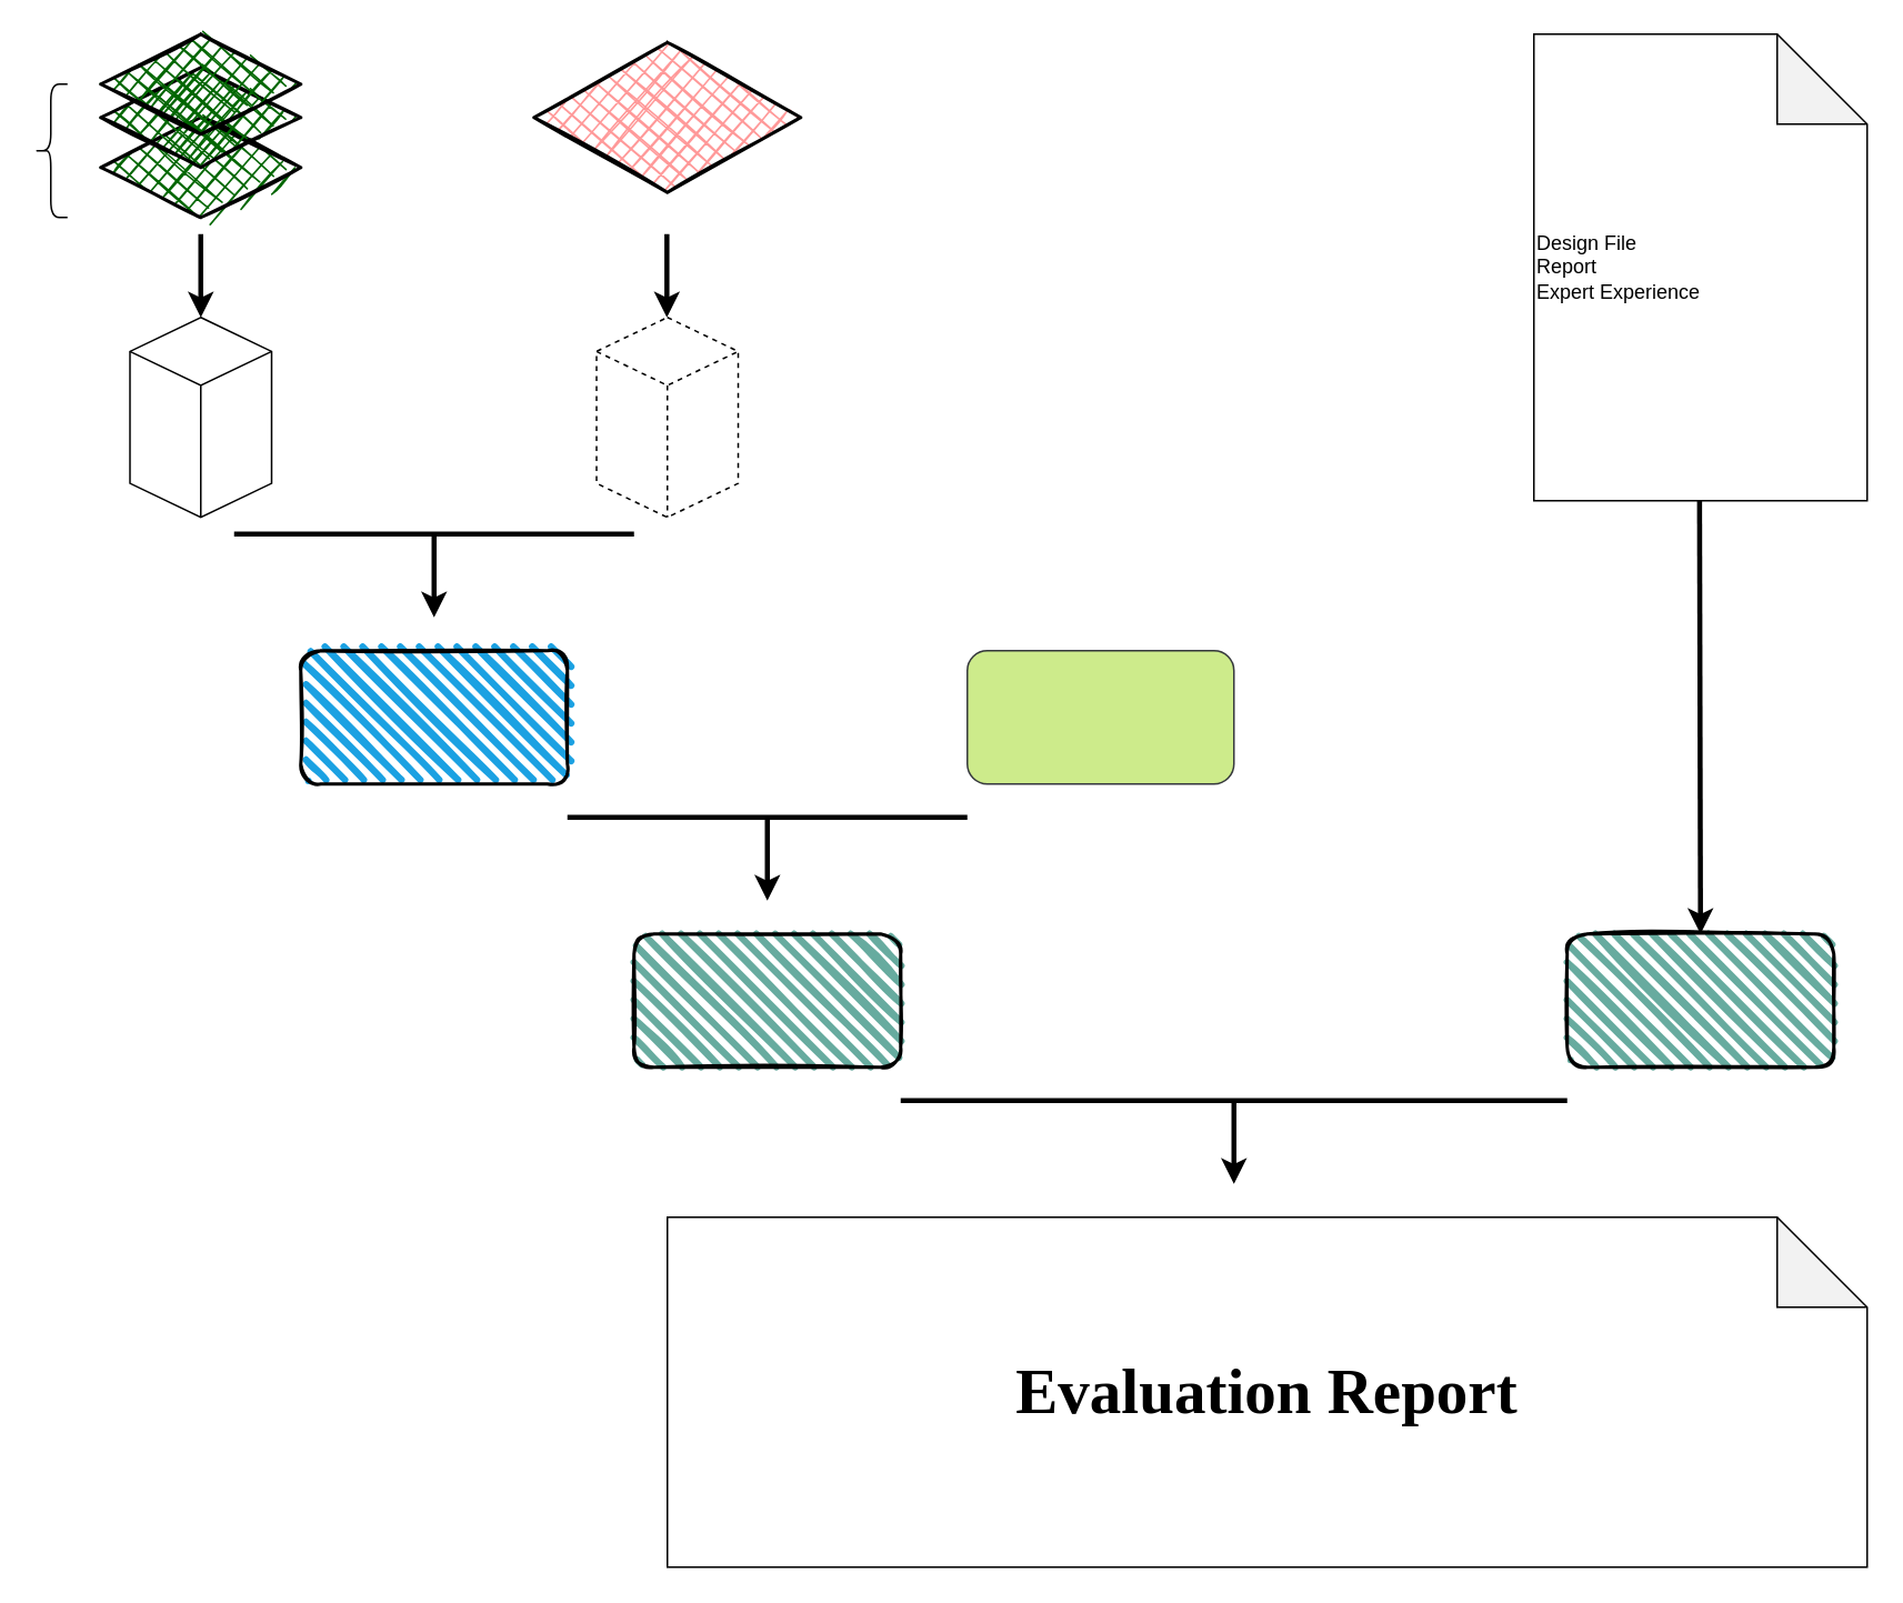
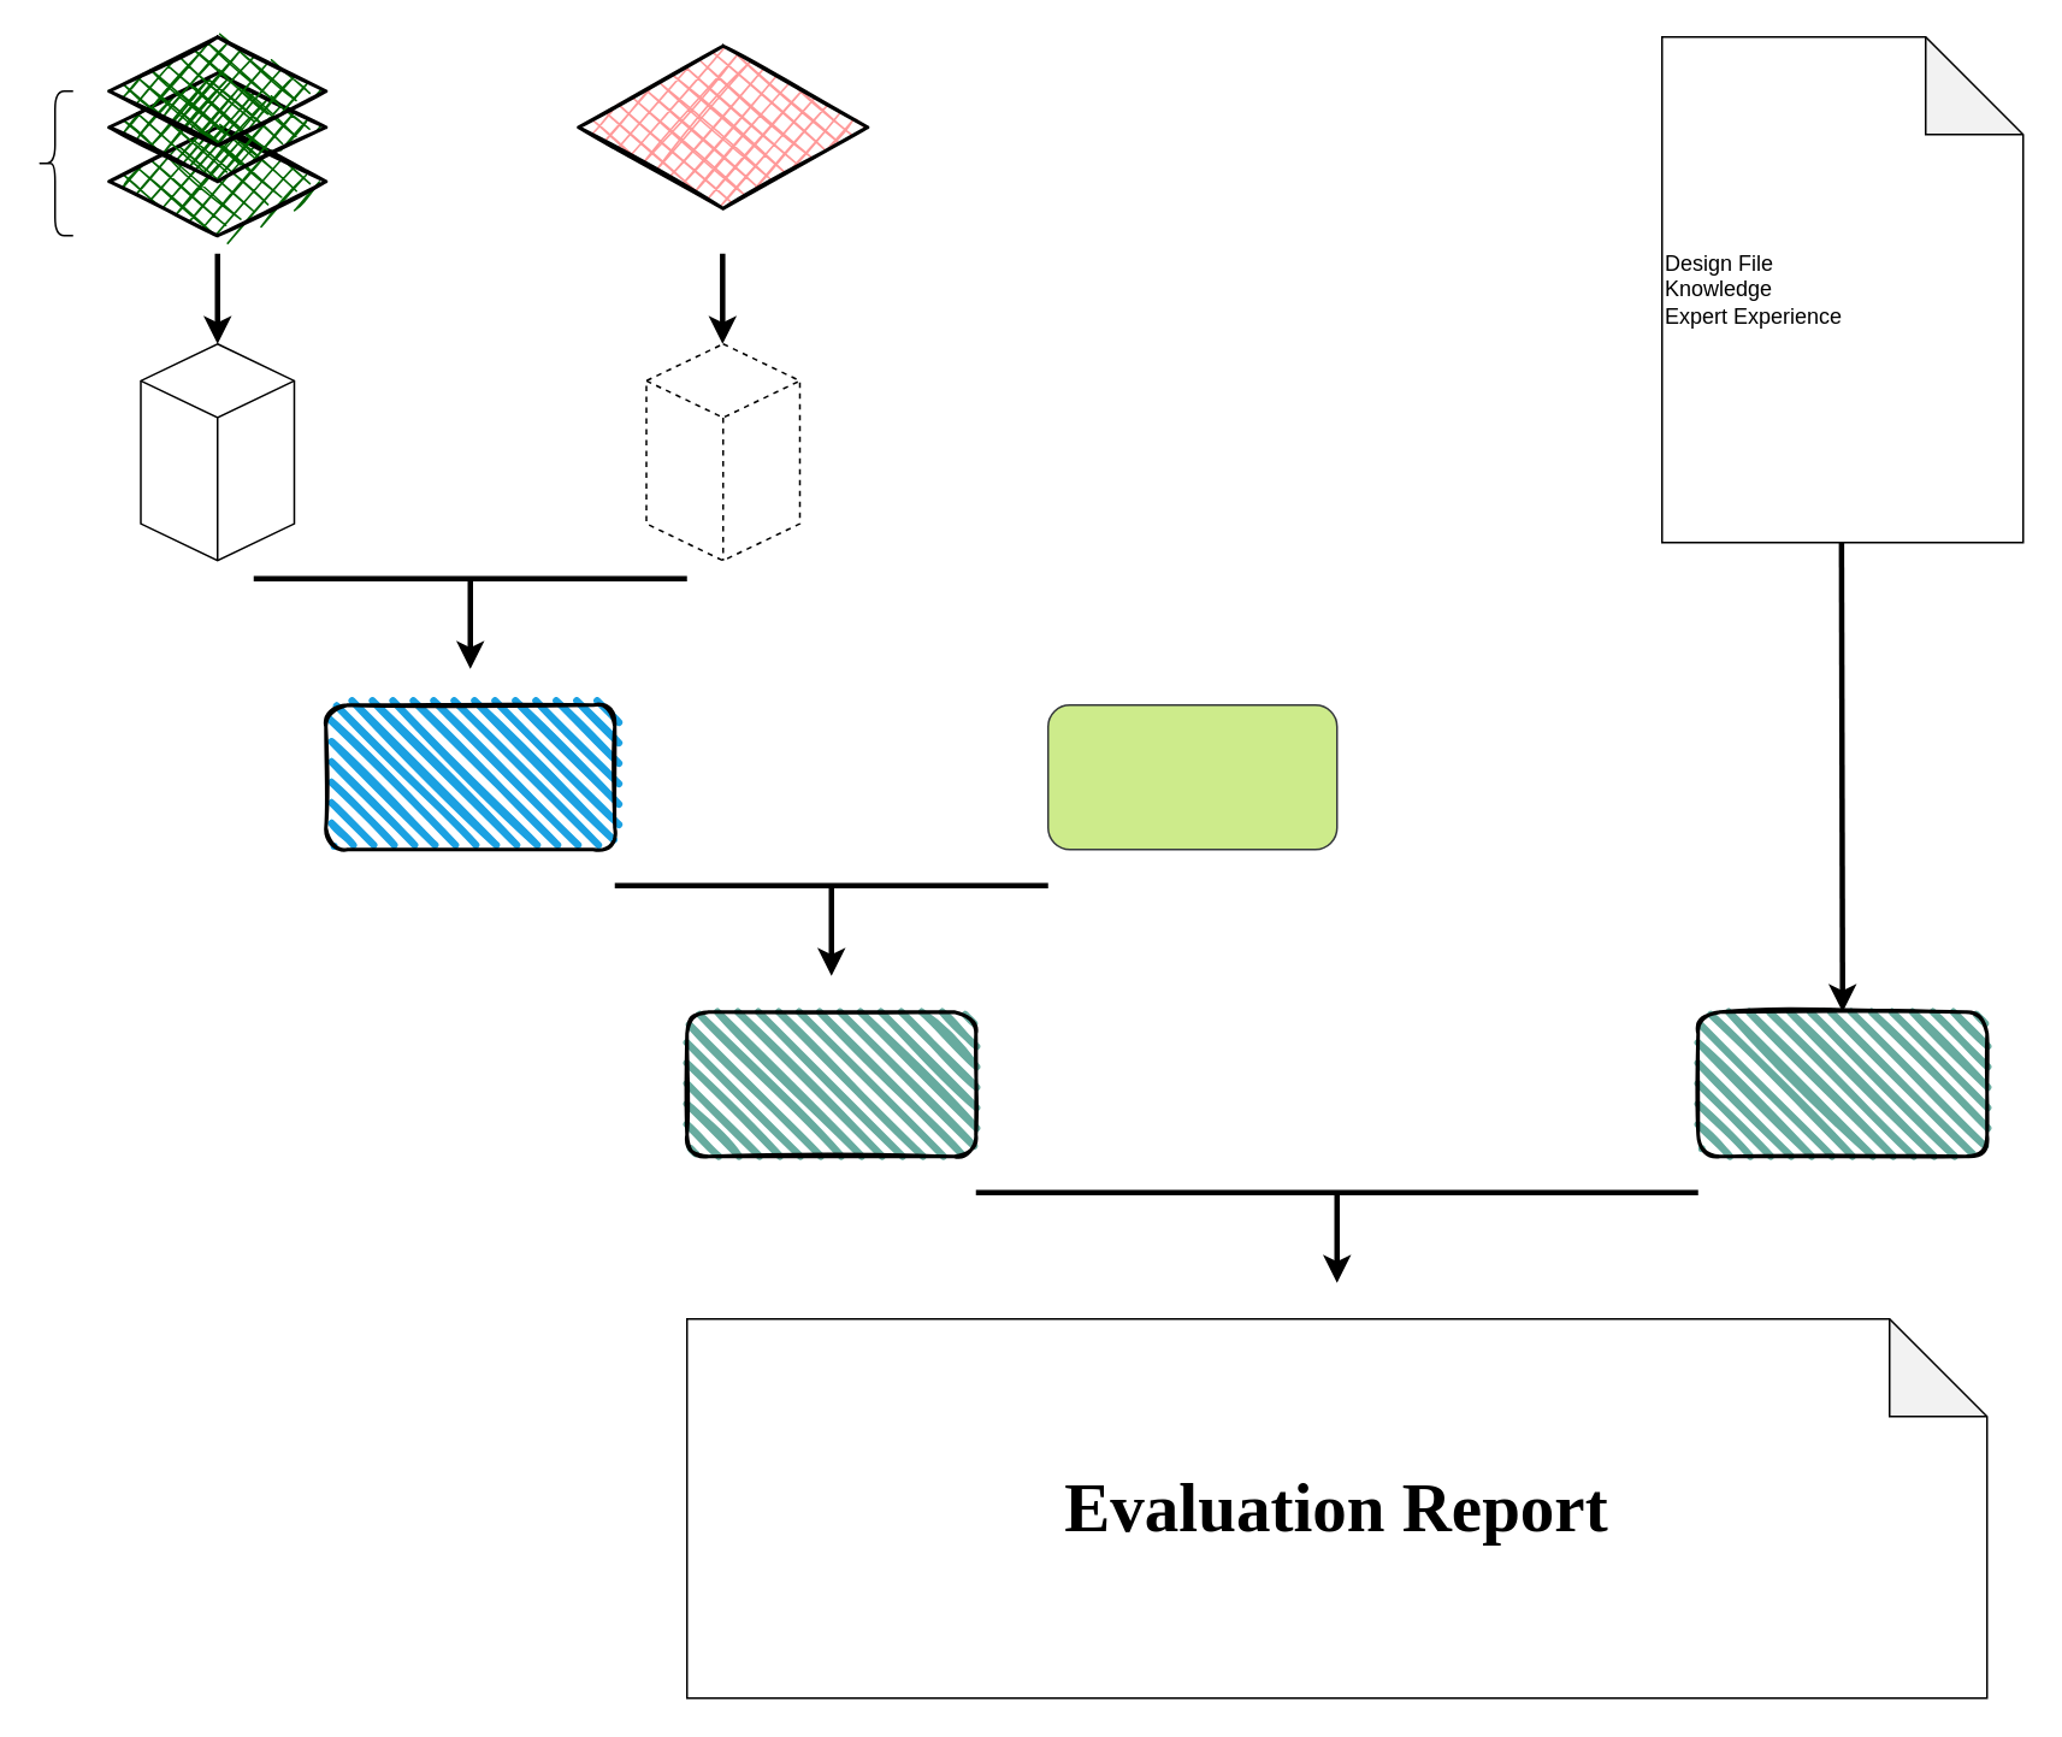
  <mxCell id="0" />
  <mxCell id="1" parent="0" />
  <mxCell id="2" value="" style="rhombus;whiteSpace=wrap;html=1;strokeWidth=2;fillWeight=-1;hachureGap=8;fillStyle=cross-hatch;fillColor=#006600;sketch=1;" vertex="1" parent="1"><mxGeometry x="60" y="70" width="120" height="60" as="geometry" /></mxCell>
  <mxCell id="3" value="" style="rhombus;whiteSpace=wrap;html=1;strokeWidth=2;fillWeight=-1;hachureGap=8;fillStyle=cross-hatch;fillColor=#006600;sketch=1;" vertex="1" parent="1"><mxGeometry x="60" y="40" width="120" height="60" as="geometry" /></mxCell>
  <mxCell id="4" value="" style="shape=curlyBracket;whiteSpace=wrap;html=1;rounded=1;labelPosition=left;verticalLabelPosition=middle;align=right;verticalAlign=middle;" vertex="1" parent="1"><mxGeometry y="50" width="20" height="80" as="geometry" x="20" /></mxCell>
  <mxCell id="5" value="" style="html=1;whiteSpace=wrap;shape=isoCube2;backgroundOutline=1;isoAngle=15;" vertex="1" parent="1"><mxGeometry x="77.5" y="190" width="85" height="120" as="geometry" /></mxCell>
  <mxCell id="6" value="" style="html=1;whiteSpace=wrap;shape=isoCube2;backgroundOutline=1;isoAngle=15;dashed=1;" vertex="1" parent="1"><mxGeometry x="357.5" y="190" width="85" height="120" as="geometry" /></mxCell>
  <mxCell id="7" value="" style="endArrow=classic;html=1;rounded=0;strokeWidth=3;" edge="1" parent="1" target="5"><mxGeometry width="50" height="50" relative="1" as="geometry"><mxPoint x="120" y="140" as="sourcePoint" /><mxPoint x="350" y="360" as="targetPoint" /></mxGeometry></mxCell>
  <mxCell id="8" value="" style="endArrow=classic;html=1;rounded=0;strokeWidth=3;" edge="1" parent="1"><mxGeometry width="50" height="50" relative="1" as="geometry"><mxPoint x="399.71" y="140" as="sourcePoint" /><mxPoint x="399.71" y="190" as="targetPoint" /></mxGeometry></mxCell>
  <mxCell id="9" value="" style="endArrow=none;html=1;rounded=0;strokeWidth=3;" edge="1" parent="1"><mxGeometry width="50" height="50" relative="1" as="geometry"><mxPoint x="140" y="320" as="sourcePoint" /><mxPoint x="380" y="320" as="targetPoint" /></mxGeometry></mxCell>
  <mxCell id="10" value="" style="endArrow=classic;html=1;rounded=0;strokeWidth=3;" edge="1" parent="1"><mxGeometry width="50" height="50" relative="1" as="geometry"><mxPoint x="260" y="320" as="sourcePoint" /><mxPoint x="260" y="370" as="targetPoint" /></mxGeometry></mxCell>
  <mxCell id="11" value="" style="rounded=1;whiteSpace=wrap;html=1;strokeWidth=2;fillWeight=4;hachureGap=8;hachureAngle=45;fillColor=#1ba1e2;sketch=1;" vertex="1" parent="1"><mxGeometry x="180" y="390" width="160" height="80" as="geometry" /></mxCell>
  <mxCell id="12" value="" style="rhombus;whiteSpace=wrap;html=1;strokeWidth=2;fillWeight=-1;hachureGap=8;fillStyle=cross-hatch;fillColor=#006600;sketch=1;" vertex="1" parent="1"><mxGeometry x="60" y="20" width="120" height="60" as="geometry" /></mxCell>
  <mxCell id="13" value="" style="rhombus;whiteSpace=wrap;html=1;strokeWidth=2;fillWeight=-1;hachureGap=8;fillStyle=cross-hatch;fillColor=#FF9999;sketch=1;" vertex="1" parent="1"><mxGeometry x="320" y="25" width="160" height="90" as="geometry" /></mxCell>
  <mxCell id="14" value="" style="rounded=1;whiteSpace=wrap;html=1;fillColor=#cdeb8b;strokeColor=#36393d;" vertex="1" parent="1"><mxGeometry x="580" y="390" width="160" height="80" as="geometry" /></mxCell>
  <mxCell id="15" value="" style="endArrow=none;html=1;rounded=0;strokeWidth=3;" edge="1" parent="1"><mxGeometry width="50" height="50" relative="1" as="geometry"><mxPoint x="340" y="490" as="sourcePoint" /><mxPoint x="580" y="490" as="targetPoint" /></mxGeometry></mxCell>
  <mxCell id="16" value="" style="endArrow=classic;html=1;rounded=0;strokeWidth=3;" edge="1" parent="1"><mxGeometry width="50" height="50" relative="1" as="geometry"><mxPoint x="460" y="490" as="sourcePoint" /><mxPoint x="460" y="540" as="targetPoint" /></mxGeometry></mxCell>
  <mxCell id="17" value="" style="rounded=1;whiteSpace=wrap;html=1;strokeWidth=2;fillWeight=4;hachureGap=8;hachureAngle=45;fillColor=#67AB9F;sketch=1;" vertex="1" parent="1"><mxGeometry x="380" y="560" width="160" height="80" as="geometry" /></mxCell>
  <mxCell id="18" value="" style="rounded=1;whiteSpace=wrap;html=1;strokeWidth=2;fillWeight=4;hachureGap=8;hachureAngle=45;fillColor=#67AB9F;sketch=1;" vertex="1" parent="1"><mxGeometry x="940" y="560" width="160" height="80" as="geometry" /></mxCell>
  <mxCell id="19" value="" style="endArrow=none;html=1;rounded=0;strokeWidth=3;" edge="1" parent="1"><mxGeometry width="50" height="50" relative="1" as="geometry"><mxPoint x="540" y="660" as="sourcePoint" /><mxPoint x="940" y="660" as="targetPoint" /></mxGeometry></mxCell>
  <mxCell id="20" value="" style="endArrow=classic;html=1;rounded=0;strokeWidth=3;" edge="1" parent="1"><mxGeometry width="50" height="50" relative="1" as="geometry"><mxPoint x="740" y="660" as="sourcePoint" /><mxPoint x="740" y="710" as="targetPoint" /></mxGeometry></mxCell>
- <mxCell id="21" value="Design File&lt;div&gt;Report&lt;/div&gt;&lt;div&gt;Expert Experience&lt;/div&gt;" style="shape=note;whiteSpace=wrap;html=1;backgroundOutline=1;darkOpacity=0.05;size=54;align=left;" vertex="1" parent="1"><mxGeometry x="920" y="20" width="200" height="280" as="geometry" /></mxCell>
+ <mxCell id="21" value="Design File&lt;div&gt;Knowledge&lt;/div&gt;&lt;div&gt;Expert Experience&lt;/div&gt;" style="shape=note;whiteSpace=wrap;html=1;backgroundOutline=1;darkOpacity=0.05;size=54;align=left;" vertex="1" parent="1"><mxGeometry x="920" y="20" width="200" height="280" as="geometry" /></mxCell>
  <mxCell id="22" value="" style="endArrow=classic;html=1;rounded=0;strokeWidth=3;entryX=0.5;entryY=0;entryDx=0;entryDy=0;" edge="1" parent="1" target="18"><mxGeometry width="50" height="50" relative="1" as="geometry"><mxPoint x="1019.41" y="300" as="sourcePoint" /><mxPoint x="1019.41" y="350" as="targetPoint" /></mxGeometry></mxCell>
- <mxCell id="23" value="&lt;h1&gt;&lt;font face=&quot;Times New Roman&quot; style=&quot;font-size: 38px;&quot;&gt;Evaluation Report&lt;/font&gt;&lt;/h1&gt;" style="shape=note;whiteSpace=wrap;html=1;backgroundOutline=1;darkOpacity=0.05;size=54;" vertex="1" parent="1"><mxGeometry x="400" y="730" width="720" height="210" as="geometry" /></mxCell>
+ <mxCell id="23" value="&lt;h1&gt;&lt;font face=&quot;Times New Roman&quot; style=&quot;font-size: 38px;&quot;&gt;Evaluation Report&lt;/font&gt;&lt;/h1&gt;" style="shape=note;whiteSpace=wrap;html=1;backgroundOutline=1;darkOpacity=0.05;size=54;" vertex="1" parent="1"><mxGeometry x="380" y="730" width="720" height="210" as="geometry" /></mxCell>
